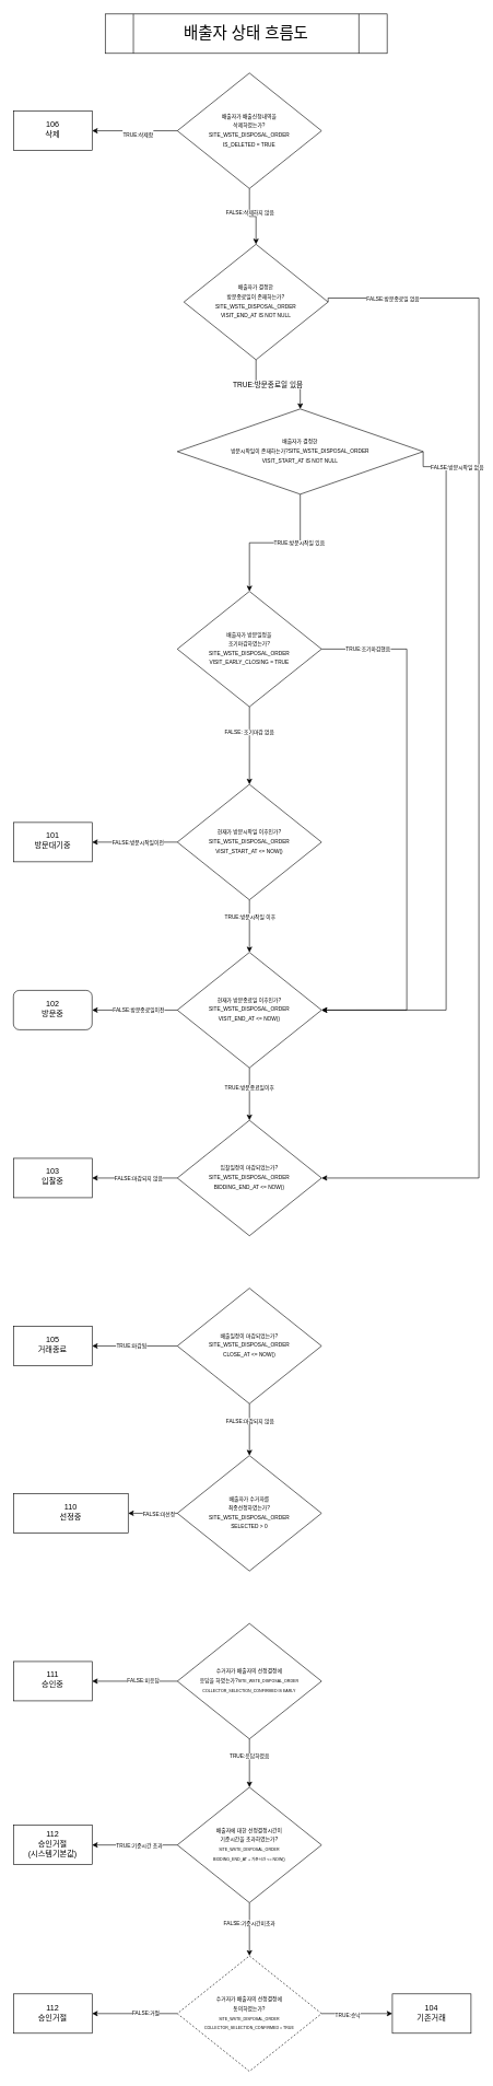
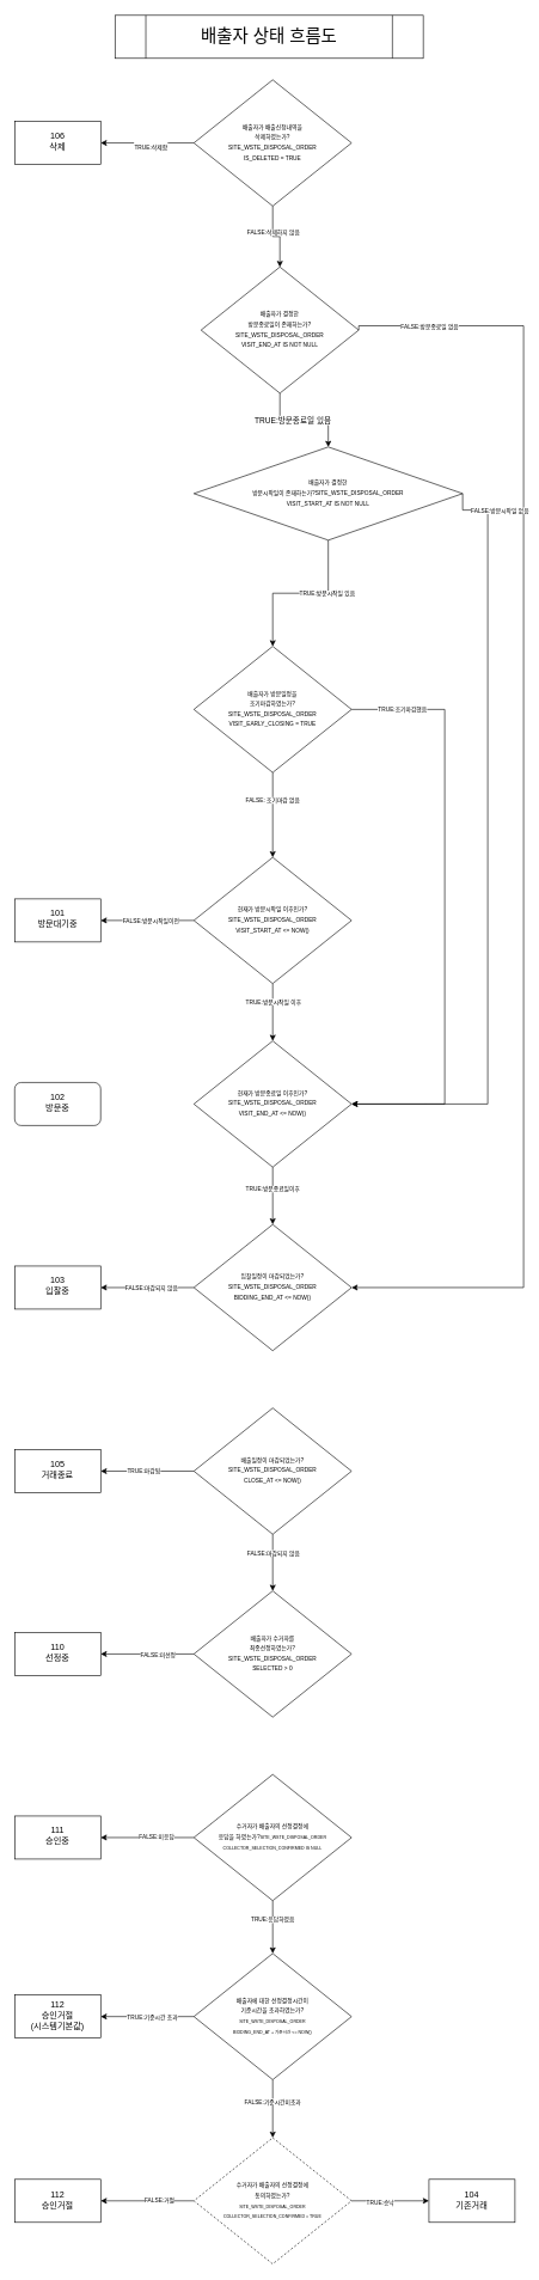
  <mxCell id="0" />
  <mxCell id="1" parent="0" />
  <mxCell id="2" value="" style="edgeStyle=orthogonalEdgeStyle;rounded=0;orthogonalLoop=1;jettySize=auto;html=1;fontSize=24;" parent="1" source="6" target="7" edge="1"><mxGeometry relative="1" as="geometry" /></mxCell>
  <mxCell id="3" value="&lt;font style=&quot;font-size: 8px&quot;&gt;TRUE:삭제함&lt;/font&gt;" style="edgeLabel;html=1;align=center;verticalAlign=middle;resizable=0;points=[];fontSize=24;" parent="2" vertex="1" connectable="0"><mxGeometry x="-0.191" y="1" relative="1" as="geometry"><mxPoint x="-8" y="-1" as="offset" /></mxGeometry></mxCell>
  <mxCell id="4" value="" style="edgeStyle=orthogonalEdgeStyle;rounded=0;orthogonalLoop=1;jettySize=auto;html=1;fontSize=8;" parent="1" source="6" target="12" edge="1"><mxGeometry relative="1" as="geometry" /></mxCell>
  <mxCell id="5" value="FALSE:삭제하지 않음" style="edgeLabel;html=1;align=center;verticalAlign=middle;resizable=0;points=[];fontSize=8;" parent="4" vertex="1" connectable="0"><mxGeometry x="-0.251" relative="1" as="geometry"><mxPoint as="offset" /></mxGeometry></mxCell>
  <mxCell id="6" value="&lt;font&gt;&lt;span style=&quot;font-size: 8px&quot;&gt;배출자가 배출신청내역을 &lt;br&gt;삭제하였는가?&lt;br&gt;&lt;/span&gt;&lt;span style=&quot;font-size: 8px&quot;&gt;SITE_WSTE_DISPOSAL_ORDER&lt;/span&gt;&lt;br&gt;&lt;span style=&quot;font-size: 8px&quot;&gt;IS_DELETED = TRUE&lt;/span&gt;&lt;br&gt;&lt;/font&gt;" style="rhombus;whiteSpace=wrap;html=1;shadow=0;fontFamily=Helvetica;fontSize=12;align=center;strokeWidth=1;spacing=6;spacingTop=-4;" parent="1" vertex="1"><mxGeometry x="270" y="110" width="220" height="176" as="geometry" /></mxCell>
  <mxCell id="7" value="106&lt;br&gt;삭제" style="whiteSpace=wrap;html=1;shadow=0;strokeWidth=1;spacing=6;spacingTop=-4;" parent="1" vertex="1"><mxGeometry x="20" y="168" width="120" height="60" as="geometry" /></mxCell>
  <mxCell id="8" value="" style="edgeStyle=orthogonalEdgeStyle;rounded=0;orthogonalLoop=1;jettySize=auto;html=1;" edge="1" parent="1" source="12" target="57"><mxGeometry relative="1" as="geometry" /></mxCell>
  <mxCell id="9" value="TRUE:방문종료일 있음" style="edgeLabel;html=1;align=center;verticalAlign=middle;resizable=0;points=[];" vertex="1" connectable="0" parent="8"><mxGeometry x="-0.229" relative="1" as="geometry"><mxPoint as="offset" /></mxGeometry></mxCell>
  <mxCell id="10" style="edgeStyle=orthogonalEdgeStyle;rounded=0;orthogonalLoop=1;jettySize=auto;html=1;exitX=1;exitY=0.5;exitDx=0;exitDy=0;entryX=1;entryY=0.5;entryDx=0;entryDy=0;fontSize=8;" edge="1" parent="1" source="12" target="28"><mxGeometry relative="1" as="geometry"><Array as="points"><mxPoint x="730" y="453" /><mxPoint x="730" y="1794" /></Array></mxGeometry></mxCell>
  <mxCell id="11" value="FALSE:방문종료일 없음" style="edgeLabel;html=1;align=center;verticalAlign=middle;resizable=0;points=[];fontSize=8;" vertex="1" connectable="0" parent="10"><mxGeometry x="-0.922" y="1" relative="1" as="geometry"><mxPoint x="33" y="1" as="offset" /></mxGeometry></mxCell>
  <mxCell id="12" value="&lt;font&gt;&lt;font style=&quot;font-size: 8px&quot;&gt;배출자가 결정한 &lt;br&gt;방문종료일이&amp;nbsp;존재하는가?&lt;/font&gt;&lt;span style=&quot;font-size: 8px&quot;&gt;SITE_WSTE_DISPOSAL_ORDER&lt;/span&gt;&lt;br&gt;&lt;span style=&quot;font-size: 8px&quot;&gt;VISIT_END_AT IS NOT NULL&lt;/span&gt;&lt;br&gt;&lt;/font&gt;" style="rhombus;whiteSpace=wrap;html=1;shadow=0;fontFamily=Helvetica;fontSize=12;align=center;strokeWidth=1;spacing=6;spacingTop=-4;" parent="1" vertex="1"><mxGeometry x="280" y="371" width="220" height="176" as="geometry" /></mxCell>
  <mxCell id="13" value="&lt;font style=&quot;font-size: 24px&quot;&gt;배출자 상태 흐름도&lt;/font&gt;" style="shape=process;whiteSpace=wrap;html=1;backgroundOutline=1;fontSize=6;" parent="1" vertex="1"><mxGeometry x="160" y="20" width="430" height="60" as="geometry" /></mxCell>
  <mxCell id="14" value="" style="edgeStyle=orthogonalEdgeStyle;rounded=0;orthogonalLoop=1;jettySize=auto;html=1;fontSize=8;" edge="1" parent="1" source="18" target="19"><mxGeometry relative="1" as="geometry" /></mxCell>
  <mxCell id="15" value="FALSE:방문시작일이전" style="edgeLabel;html=1;align=center;verticalAlign=middle;resizable=0;points=[];fontSize=8;" vertex="1" connectable="0" parent="14"><mxGeometry x="-0.298" relative="1" as="geometry"><mxPoint x="-15" as="offset" /></mxGeometry></mxCell>
  <mxCell id="16" value="" style="edgeStyle=orthogonalEdgeStyle;rounded=0;orthogonalLoop=1;jettySize=auto;html=1;fontSize=8;" edge="1" parent="1" source="18" target="24"><mxGeometry relative="1" as="geometry" /></mxCell>
  <mxCell id="17" value="TRUE:방문시작일 이후" style="edgeLabel;html=1;align=center;verticalAlign=middle;resizable=0;points=[];fontSize=8;" vertex="1" connectable="0" parent="16"><mxGeometry x="-0.643" y="1" relative="1" as="geometry"><mxPoint x="-1" y="11" as="offset" /></mxGeometry></mxCell>
  <mxCell id="18" value="&lt;font&gt;&lt;span style=&quot;font-size: 8px&quot;&gt;현재가 방문시작일 이후인가?&lt;/span&gt;&lt;span style=&quot;font-size: 8px&quot;&gt;SITE_WSTE_DISPOSAL_ORDER&lt;/span&gt;&lt;br&gt;&lt;span style=&quot;font-size: 8px&quot;&gt;VISIT_START_AT &amp;lt;= NOW()&lt;/span&gt;&lt;br&gt;&lt;/font&gt;" style="rhombus;whiteSpace=wrap;html=1;shadow=0;fontFamily=Helvetica;fontSize=12;align=center;strokeWidth=1;spacing=6;spacingTop=-4;" vertex="1" parent="1"><mxGeometry x="270" y="1194.33" width="220" height="176" as="geometry" /></mxCell>
  <mxCell id="19" value="101&lt;br&gt;방문대기중" style="whiteSpace=wrap;html=1;shadow=0;strokeWidth=1;spacing=6;spacingTop=-4;" vertex="1" parent="1"><mxGeometry x="20" y="1252.33" width="120" height="60" as="geometry" /></mxCell>
- <mxCell id="20" value="" style="edgeStyle=orthogonalEdgeStyle;rounded=0;orthogonalLoop=1;jettySize=auto;html=1;fontSize=8;" edge="1" parent="1" source="24" target="25"><mxGeometry relative="1" as="geometry" /></mxCell>
- <mxCell id="21" value="FALSE:방문종료일이전" style="edgeLabel;html=1;align=center;verticalAlign=middle;resizable=0;points=[];fontSize=8;" vertex="1" connectable="0" parent="20"><mxGeometry x="0.17" relative="1" as="geometry"><mxPoint x="16" as="offset" /></mxGeometry></mxCell>
  <mxCell id="22" value="" style="edgeStyle=orthogonalEdgeStyle;rounded=0;orthogonalLoop=1;jettySize=auto;html=1;fontSize=8;" edge="1" parent="1" source="24" target="28"><mxGeometry relative="1" as="geometry" /></mxCell>
  <mxCell id="23" value="TRUE:방문종료일이후" style="edgeLabel;html=1;align=center;verticalAlign=middle;resizable=0;points=[];fontSize=8;" vertex="1" connectable="0" parent="22"><mxGeometry x="-0.255" y="-1" relative="1" as="geometry"><mxPoint as="offset" /></mxGeometry></mxCell>
  <mxCell id="24" value="&lt;font&gt;&lt;span style=&quot;font-size: 8px&quot;&gt;현재가 방문종료일 이후인가?&lt;/span&gt;&lt;span style=&quot;font-size: 8px&quot;&gt;SITE_WSTE_DISPOSAL_ORDER&lt;/span&gt;&lt;br&gt;&lt;span style=&quot;font-size: 8px&quot;&gt;VISIT_END_AT &amp;lt;= NOW()&lt;/span&gt;&lt;br&gt;&lt;/font&gt;" style="rhombus;whiteSpace=wrap;html=1;shadow=0;fontFamily=Helvetica;fontSize=12;align=center;strokeWidth=1;spacing=6;spacingTop=-4;" vertex="1" parent="1"><mxGeometry x="270" y="1450.33" width="220" height="176" as="geometry" /></mxCell>
  <mxCell id="25" value="102&lt;br&gt;방문중" style="whiteSpace=wrap;html=1;shadow=0;strokeWidth=1;spacing=6;spacingTop=-4;rounded=1;" vertex="1" parent="1"><mxGeometry x="20" y="1508.33" width="120" height="60" as="geometry" /></mxCell>
  <mxCell id="26" value="" style="edgeStyle=orthogonalEdgeStyle;rounded=0;orthogonalLoop=1;jettySize=auto;html=1;fontSize=8;" edge="1" parent="1" source="28" target="29"><mxGeometry relative="1" as="geometry" /></mxCell>
  <mxCell id="27" value="FALSE:마감되지 않음" style="edgeLabel;html=1;align=center;verticalAlign=middle;resizable=0;points=[];fontSize=8;" vertex="1" connectable="0" parent="26"><mxGeometry x="-0.272" relative="1" as="geometry"><mxPoint x="-13" as="offset" /></mxGeometry></mxCell>
  <mxCell id="28" value="&lt;font&gt;&lt;span style=&quot;font-size: 8px&quot;&gt;입찰일정이 마감되었는가?&lt;/span&gt;&lt;span style=&quot;font-size: 8px&quot;&gt;SITE_WSTE_DISPOSAL_ORDER&lt;/span&gt;&lt;br&gt;&lt;span style=&quot;font-size: 8px&quot;&gt;BIDDING_END_AT &amp;lt;= NOW()&lt;/span&gt;&lt;br&gt;&lt;/font&gt;" style="rhombus;whiteSpace=wrap;html=1;shadow=0;fontFamily=Helvetica;fontSize=12;align=center;strokeWidth=1;spacing=6;spacingTop=-4;" vertex="1" parent="1"><mxGeometry x="270" y="1706.33" width="220" height="176" as="geometry" /></mxCell>
  <mxCell id="29" value="103&lt;br&gt;입찰중" style="whiteSpace=wrap;html=1;shadow=0;strokeWidth=1;spacing=6;spacingTop=-4;" vertex="1" parent="1"><mxGeometry x="20" y="1764.33" width="120" height="60" as="geometry" /></mxCell>
  <mxCell id="30" value="" style="edgeStyle=orthogonalEdgeStyle;rounded=0;orthogonalLoop=1;jettySize=auto;html=1;fontSize=8;" edge="1" parent="1" source="32" target="33"><mxGeometry relative="1" as="geometry" /></mxCell>
  <mxCell id="31" value="FALSE:미선정" style="edgeLabel;html=1;align=center;verticalAlign=middle;resizable=0;points=[];fontSize=8;" vertex="1" connectable="0" parent="30"><mxGeometry x="-0.218" y="1" relative="1" as="geometry"><mxPoint as="offset" /></mxGeometry></mxCell>
  <mxCell id="32" value="&lt;font&gt;&lt;font style=&quot;font-size: 8px&quot;&gt;배출자가 수거자를&lt;br&gt;최종선정하였는가?&lt;br&gt;&lt;/font&gt;&lt;span style=&quot;font-size: 8px&quot;&gt;SITE_WSTE_DISPOSAL_ORDER&lt;/span&gt;&lt;br style=&quot;font-size: 8px&quot;&gt;&lt;span style=&quot;font-size: 8px&quot;&gt;SELECTED &amp;gt; 0&lt;/span&gt;&lt;br&gt;&lt;/font&gt;" style="rhombus;whiteSpace=wrap;html=1;shadow=0;fontFamily=Helvetica;fontSize=12;align=center;strokeWidth=1;spacing=6;spacingTop=-4;" vertex="1" parent="1"><mxGeometry x="270" y="2217.33" width="220" height="176" as="geometry" /></mxCell>
- <mxCell id="33" value="110&lt;br&gt;선정중" style="whiteSpace=wrap;html=1;shadow=0;strokeWidth=1;spacing=6;spacingTop=-4;" vertex="1" parent="1"><mxGeometry x="20" y="2275.33" width="175" height="60" as="geometry" /></mxCell>
+ <mxCell id="33" value="110&lt;br&gt;선정중" style="whiteSpace=wrap;html=1;shadow=0;strokeWidth=1;spacing=6;spacingTop=-4;" vertex="1" parent="1"><mxGeometry x="20" y="2275.33" width="120" height="60" as="geometry" /></mxCell>
  <mxCell id="34" value="" style="edgeStyle=orthogonalEdgeStyle;rounded=0;orthogonalLoop=1;jettySize=auto;html=1;fontSize=8;" edge="1" parent="1" source="38" target="39"><mxGeometry relative="1" as="geometry" /></mxCell>
  <mxCell id="35" value="FALSE:미응답" style="edgeLabel;html=1;align=center;verticalAlign=middle;resizable=0;points=[];fontSize=8;" vertex="1" connectable="0" parent="34"><mxGeometry x="-0.191" y="-2" relative="1" as="geometry"><mxPoint as="offset" /></mxGeometry></mxCell>
  <mxCell id="36" value="" style="edgeStyle=orthogonalEdgeStyle;rounded=0;orthogonalLoop=1;jettySize=auto;html=1;fontSize=8;entryX=0.5;entryY=0;entryDx=0;entryDy=0;" edge="1" parent="1" source="38" target="67"><mxGeometry relative="1" as="geometry" /></mxCell>
  <mxCell id="37" value="TRUE:응답하였음" style="edgeLabel;html=1;align=center;verticalAlign=middle;resizable=0;points=[];fontSize=8;" vertex="1" connectable="0" parent="36"><mxGeometry x="-0.281" y="-1" relative="1" as="geometry"><mxPoint as="offset" /></mxGeometry></mxCell>
- <mxCell id="38" value="&lt;font&gt;&lt;font style=&quot;font-size: 8px&quot;&gt;수거자가 배출자의 선정결정에&lt;br&gt;응답을 하였는가?&lt;/font&gt;&lt;span style=&quot;font-size: 6px&quot;&gt;SITE_WSTE_DISPOSAL_ORDER&lt;/span&gt;&lt;br style=&quot;font-size: 6px&quot;&gt;&lt;span style=&quot;font-size: 6px&quot;&gt;COLLECTOR_SELECTION_CONFIRMED IS EARLY&lt;/span&gt;&lt;br&gt;&lt;/font&gt;" style="rhombus;whiteSpace=wrap;html=1;shadow=0;fontFamily=Helvetica;fontSize=12;align=center;strokeWidth=1;spacing=6;spacingTop=-4;" vertex="1" parent="1"><mxGeometry x="270" y="2473.33" width="220" height="176" as="geometry" /></mxCell>
+ <mxCell id="38" value="&lt;font&gt;&lt;font style=&quot;font-size: 8px&quot;&gt;수거자가 배출자의 선정결정에&lt;br&gt;응답을 하였는가?&lt;/font&gt;&lt;span style=&quot;font-size: 6px&quot;&gt;SITE_WSTE_DISPOSAL_ORDER&lt;/span&gt;&lt;br style=&quot;font-size: 6px&quot;&gt;&lt;span style=&quot;font-size: 6px&quot;&gt;COLLECTOR_SELECTION_CONFIRMED IS NULL&lt;/span&gt;&lt;br&gt;&lt;/font&gt;" style="rhombus;whiteSpace=wrap;html=1;shadow=0;fontFamily=Helvetica;fontSize=12;align=center;strokeWidth=1;spacing=6;spacingTop=-4;" vertex="1" parent="1"><mxGeometry x="270" y="2473.33" width="220" height="176" as="geometry" /></mxCell>
  <mxCell id="39" value="111&lt;br&gt;승인중" style="whiteSpace=wrap;html=1;shadow=0;strokeWidth=1;spacing=6;spacingTop=-4;" vertex="1" parent="1"><mxGeometry x="20" y="2531.33" width="120" height="60" as="geometry" /></mxCell>
  <mxCell id="40" value="" style="edgeStyle=orthogonalEdgeStyle;rounded=0;orthogonalLoop=1;jettySize=auto;html=1;fontSize=8;" edge="1" parent="1" source="44" target="45"><mxGeometry relative="1" as="geometry" /></mxCell>
  <mxCell id="41" value="FALSE:거절" style="edgeLabel;html=1;align=center;verticalAlign=middle;resizable=0;points=[];fontSize=8;" vertex="1" connectable="0" parent="40"><mxGeometry x="-0.245" y="-1" relative="1" as="geometry"><mxPoint as="offset" /></mxGeometry></mxCell>
  <mxCell id="42" value="" style="edgeStyle=orthogonalEdgeStyle;rounded=0;orthogonalLoop=1;jettySize=auto;html=1;fontSize=8;" edge="1" parent="1" source="44" target="46"><mxGeometry relative="1" as="geometry" /></mxCell>
  <mxCell id="43" value="TRUE:승낙" style="edgeLabel;html=1;align=center;verticalAlign=middle;resizable=0;points=[];fontSize=8;" vertex="1" connectable="0" parent="42"><mxGeometry x="-0.274" y="-1" relative="1" as="geometry"><mxPoint as="offset" /></mxGeometry></mxCell>
  <mxCell id="44" value="&lt;font&gt;&lt;font style=&quot;font-size: 8px&quot;&gt;수거자가 배출자의 선정결정에&lt;br&gt;동의하였는가?&lt;/font&gt;&lt;br style=&quot;font-size: 6px&quot;&gt;&lt;span style=&quot;font-size: 6px&quot;&gt;SITE_WSTE_DISPOSAL_ORDER&lt;/span&gt;&lt;br style=&quot;font-size: 6px&quot;&gt;&lt;span style=&quot;font-size: 6px&quot;&gt;COLLECTOR_SELECTION_CONFIRMED = TRUE&lt;/span&gt;&lt;br&gt;&lt;/font&gt;" style="rhombus;whiteSpace=wrap;html=1;shadow=0;fontFamily=Helvetica;fontSize=12;align=center;strokeWidth=1;spacing=6;spacingTop=-4;dashed=1;" vertex="1" parent="1"><mxGeometry x="270" y="2980" width="220" height="176" as="geometry" /></mxCell>
  <mxCell id="45" value="112&lt;br&gt;승인거절" style="whiteSpace=wrap;html=1;shadow=0;strokeWidth=1;spacing=6;spacingTop=-4;" vertex="1" parent="1"><mxGeometry x="20" y="3038" width="120" height="60" as="geometry" /></mxCell>
  <mxCell id="46" value="104&lt;br&gt;기존거래" style="whiteSpace=wrap;html=1;shadow=0;strokeWidth=1;spacing=6;spacingTop=-4;" vertex="1" parent="1"><mxGeometry x="598" y="3038" width="120" height="60" as="geometry" /></mxCell>
  <mxCell id="47" value="" style="edgeStyle=orthogonalEdgeStyle;rounded=0;orthogonalLoop=1;jettySize=auto;html=1;fontSize=8;entryX=0.5;entryY=0;entryDx=0;entryDy=0;" edge="1" parent="1" source="51" target="32"><mxGeometry relative="1" as="geometry"><mxPoint x="410" y="2202.33" as="targetPoint" /></mxGeometry></mxCell>
  <mxCell id="48" value="FALSE:마감되지 않음" style="edgeLabel;html=1;align=center;verticalAlign=middle;resizable=0;points=[];fontSize=8;" vertex="1" connectable="0" parent="47"><mxGeometry x="-0.339" relative="1" as="geometry"><mxPoint as="offset" /></mxGeometry></mxCell>
  <mxCell id="49" value="" style="edgeStyle=orthogonalEdgeStyle;rounded=0;orthogonalLoop=1;jettySize=auto;html=1;fontSize=8;" edge="1" parent="1" source="51" target="52"><mxGeometry relative="1" as="geometry" /></mxCell>
  <mxCell id="50" value="TRUE:마감됨" style="edgeLabel;html=1;align=center;verticalAlign=middle;resizable=0;points=[];fontSize=8;" vertex="1" connectable="0" parent="49"><mxGeometry x="0.098" y="-1" relative="1" as="geometry"><mxPoint as="offset" /></mxGeometry></mxCell>
  <mxCell id="51" value="&lt;font&gt;&lt;span style=&quot;font-size: 8px&quot;&gt;배출일정이 마감되었는가?&lt;/span&gt;&lt;span style=&quot;font-size: 8px&quot;&gt;SITE_WSTE_DISPOSAL_ORDER&lt;/span&gt;&lt;br&gt;&lt;span style=&quot;font-size: 8px&quot;&gt;CLOSE_AT &amp;lt;= NOW()&lt;/span&gt;&lt;br&gt;&lt;/font&gt;" style="rhombus;whiteSpace=wrap;html=1;shadow=0;fontFamily=Helvetica;fontSize=12;align=center;strokeWidth=1;spacing=6;spacingTop=-4;" vertex="1" parent="1"><mxGeometry x="270" y="1962.33" width="220" height="176" as="geometry" /></mxCell>
  <mxCell id="52" value="105&lt;br&gt;거래종료" style="whiteSpace=wrap;html=1;shadow=0;strokeWidth=1;spacing=6;spacingTop=-4;" vertex="1" parent="1"><mxGeometry x="20" y="2020.33" width="120" height="60" as="geometry" /></mxCell>
  <mxCell id="53" value="" style="edgeStyle=orthogonalEdgeStyle;rounded=0;orthogonalLoop=1;jettySize=auto;html=1;fontSize=8;entryX=0.5;entryY=0;entryDx=0;entryDy=0;" edge="1" parent="1" source="57" target="62"><mxGeometry relative="1" as="geometry"><mxPoint x="430" y="870" as="targetPoint" /></mxGeometry></mxCell>
  <mxCell id="54" value="TRUE:방문시작일 있음" style="edgeLabel;html=1;align=center;verticalAlign=middle;resizable=0;points=[];fontSize=8;" vertex="1" connectable="0" parent="53"><mxGeometry x="-0.326" relative="1" as="geometry"><mxPoint as="offset" /></mxGeometry></mxCell>
  <mxCell id="55" style="edgeStyle=orthogonalEdgeStyle;rounded=0;orthogonalLoop=1;jettySize=auto;html=1;exitX=1;exitY=0.5;exitDx=0;exitDy=0;entryX=1;entryY=0.5;entryDx=0;entryDy=0;fontSize=8;" edge="1" parent="1" source="57" target="24"><mxGeometry relative="1" as="geometry"><Array as="points"><mxPoint x="680" y="710" /><mxPoint x="680" y="1538" /></Array></mxGeometry></mxCell>
  <mxCell id="56" value="FALSE:방문시작일 없음" style="edgeLabel;html=1;align=center;verticalAlign=middle;resizable=0;points=[];fontSize=8;" vertex="1" connectable="0" parent="55"><mxGeometry x="-0.91" relative="1" as="geometry"><mxPoint x="26" as="offset" /></mxGeometry></mxCell>
  <mxCell id="57" value="&lt;font&gt;&lt;span style=&quot;font-size: 8px&quot;&gt;배출자가 결정한&lt;/span&gt;&lt;br style=&quot;font-size: 8px&quot;&gt;&lt;span style=&quot;font-size: 8px&quot;&gt;방문시작일이&amp;nbsp;존재하는가?&lt;/span&gt;&lt;span style=&quot;font-size: 8px&quot;&gt;SITE_WSTE_DISPOSAL_ORDER&lt;/span&gt;&lt;br&gt;&lt;span style=&quot;font-size: 8px&quot;&gt;VISIT_START_AT IS NOT NULL&lt;/span&gt;&lt;br&gt;&lt;/font&gt;" style="rhombus;whiteSpace=wrap;html=1;shadow=0;fontFamily=Helvetica;fontSize=12;align=center;strokeWidth=1;spacing=6;spacingTop=-4;" vertex="1" parent="1"><mxGeometry x="270" y="622" width="375" height="130" as="geometry" /></mxCell>
  <mxCell id="58" style="edgeStyle=orthogonalEdgeStyle;rounded=0;orthogonalLoop=1;jettySize=auto;html=1;exitX=0.5;exitY=1;exitDx=0;exitDy=0;entryX=0.5;entryY=0;entryDx=0;entryDy=0;fontSize=8;" edge="1" parent="1" source="62" target="18"><mxGeometry relative="1" as="geometry" /></mxCell>
  <mxCell id="59" value="FALSE: 조기마감 없음" style="edgeLabel;html=1;align=center;verticalAlign=middle;resizable=0;points=[];fontSize=8;" vertex="1" connectable="0" parent="58"><mxGeometry x="-0.35" y="-1" relative="1" as="geometry"><mxPoint as="offset" /></mxGeometry></mxCell>
  <mxCell id="60" style="edgeStyle=orthogonalEdgeStyle;rounded=0;orthogonalLoop=1;jettySize=auto;html=1;exitX=1;exitY=0.5;exitDx=0;exitDy=0;entryX=1;entryY=0.5;entryDx=0;entryDy=0;fontSize=8;" edge="1" parent="1" source="62" target="24"><mxGeometry relative="1" as="geometry"><Array as="points"><mxPoint x="620" y="988" /><mxPoint x="620" y="1538" /></Array></mxGeometry></mxCell>
  <mxCell id="61" value="TRUE:조기마감했음" style="edgeLabel;html=1;align=center;verticalAlign=middle;resizable=0;points=[];fontSize=8;" vertex="1" connectable="0" parent="60"><mxGeometry x="-0.931" y="-1" relative="1" as="geometry"><mxPoint x="42" y="-1" as="offset" /></mxGeometry></mxCell>
  <mxCell id="62" value="&lt;font&gt;&lt;span style=&quot;font-size: 8px&quot;&gt;배출자가 방문일정을 &lt;br&gt;조기마감하였는가?&lt;br&gt;SITE_WSTE_DISPOSAL_ORDER&lt;/span&gt;&lt;br&gt;&lt;span style=&quot;font-size: 8px&quot;&gt;VISIT_EARLY_CLOSING = TRUE&lt;/span&gt;&lt;br&gt;&lt;/font&gt;" style="rhombus;whiteSpace=wrap;html=1;shadow=0;fontFamily=Helvetica;fontSize=12;align=center;strokeWidth=1;spacing=6;spacingTop=-4;" vertex="1" parent="1"><mxGeometry x="270" y="900" width="220" height="176" as="geometry" /></mxCell>
  <mxCell id="63" style="edgeStyle=orthogonalEdgeStyle;rounded=0;orthogonalLoop=1;jettySize=auto;html=1;exitX=0.5;exitY=1;exitDx=0;exitDy=0;entryX=0.5;entryY=0;entryDx=0;entryDy=0;fontSize=8;" edge="1" parent="1" source="67" target="44"><mxGeometry relative="1" as="geometry" /></mxCell>
  <mxCell id="64" value="FALSE:기준시간미초과" style="edgeLabel;html=1;align=center;verticalAlign=middle;resizable=0;points=[];fontSize=8;" vertex="1" connectable="0" parent="63"><mxGeometry x="-0.268" y="-1" relative="1" as="geometry"><mxPoint as="offset" /></mxGeometry></mxCell>
  <mxCell id="65" value="" style="edgeStyle=orthogonalEdgeStyle;rounded=0;orthogonalLoop=1;jettySize=auto;html=1;fontSize=8;" edge="1" parent="1" source="67" target="68"><mxGeometry relative="1" as="geometry" /></mxCell>
  <mxCell id="66" value="TRUE:기준시간 초과" style="edgeLabel;html=1;align=center;verticalAlign=middle;resizable=0;points=[];fontSize=8;" vertex="1" connectable="0" parent="65"><mxGeometry x="0.251" relative="1" as="geometry"><mxPoint x="22" as="offset" /></mxGeometry></mxCell>
  <mxCell id="67" value="&lt;font&gt;&lt;font style=&quot;font-size: 8px&quot;&gt;배출자에 대한 선정결정시간이&lt;br&gt;기준시간을 초과하였는가?&lt;br&gt;&lt;/font&gt;&lt;span style=&quot;font-size: 6px&quot;&gt;SITE_WSTE_DISPOSAL_ORDER&lt;/span&gt;&lt;br style=&quot;font-size: 6px&quot;&gt;&lt;span style=&quot;font-size: 6px&quot;&gt;BIDDING_END_AT + 기준시간 &amp;lt;= NOW()&lt;/span&gt;&lt;br&gt;&lt;/font&gt;" style="rhombus;whiteSpace=wrap;html=1;shadow=0;fontFamily=Helvetica;fontSize=12;align=center;strokeWidth=1;spacing=6;spacingTop=-4;" vertex="1" parent="1"><mxGeometry x="270" y="2723" width="220" height="176" as="geometry" /></mxCell>
  <mxCell id="68" value="112&lt;br&gt;승인거절&lt;br&gt;(시스템기본값)" style="whiteSpace=wrap;html=1;shadow=0;strokeWidth=1;spacing=6;spacingTop=-4;" vertex="1" parent="1"><mxGeometry x="20" y="2781" width="120" height="60" as="geometry" /></mxCell>
